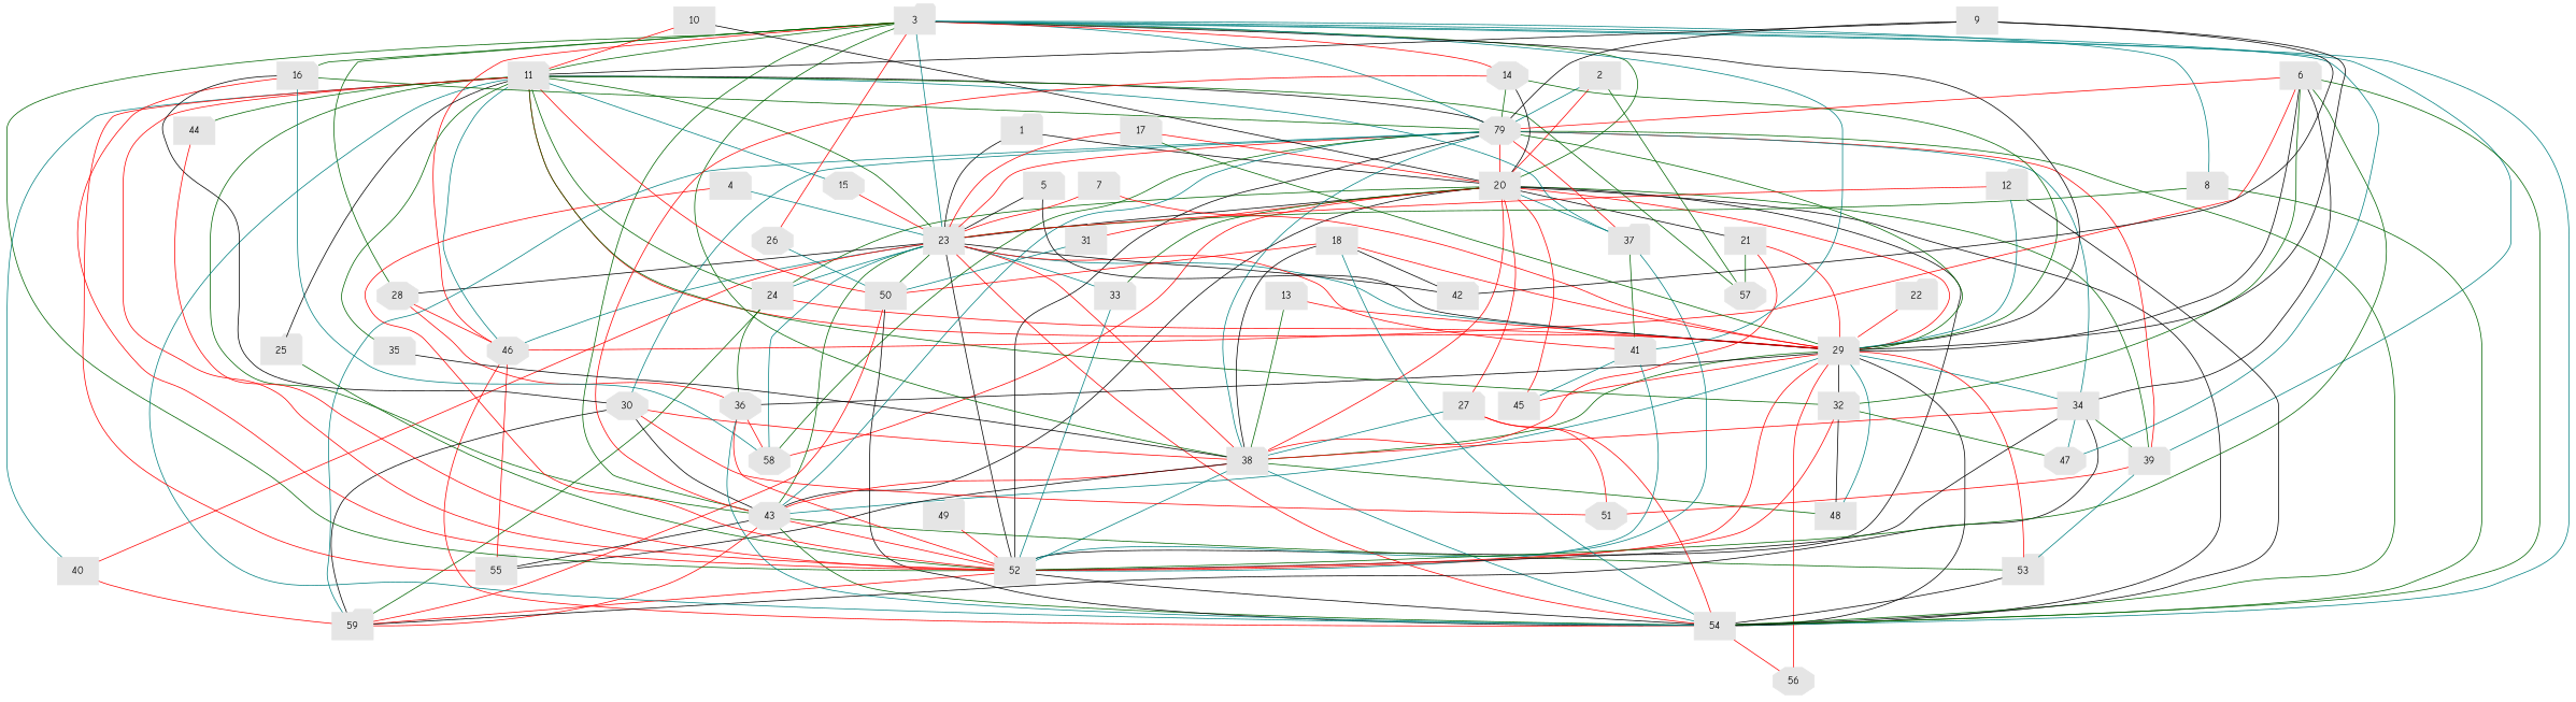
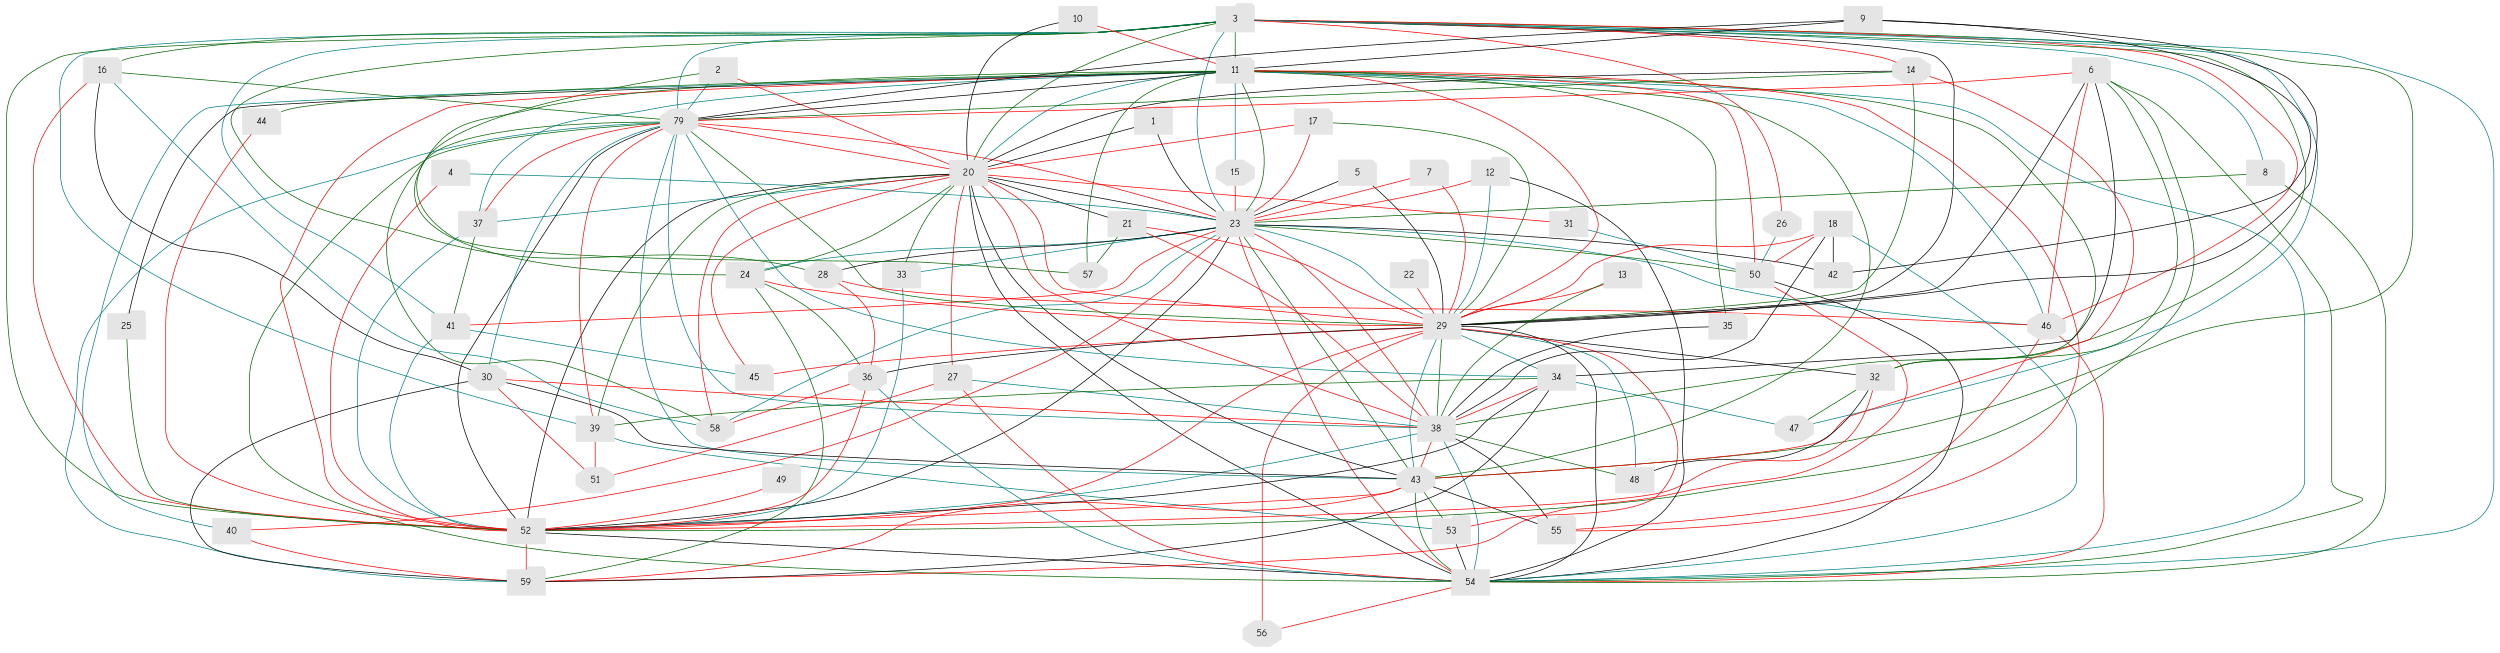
  graph {
    fontname="Comic Neue"
    node [color=gray90 fontname="Comic Neue" shape=note style=filled]
    edge [color=red fontname="Comic Neue" weight=1.0]
    1 [shape=folder]
    20 [shape=box]
    23 [shape=folder]
    29
    38
    39
    43 [shape=octagon]
    52 [shape=box]
    54 [shape=box]
    24 [shape=box]
    37 [shape=folder]
    58 [shape=octagon]
    21 [shape=box]
    27
    31 [shape=folder]
    33
    45
    28 [shape=octagon]
    41
    46 [shape=octagon]
    42
    40 [shape=box]
    50
    2 [shape=box]
    n25 [label=79 shape=octagon]
    57 [shape=octagon]
    34 [shape=box]
    30 [shape=octagon]
    59 [shape=folder]
    3 [shape=folder]
    8
    11
    14 [shape=octagon]
    16
    26 [shape=octagon]
    47 [shape=octagon]
    32
    15 [shape=octagon]
    25 [shape=folder]
    35
    44
    55 [shape=folder]
    36 [shape=octagon]
    48 [shape=box]
    53 [shape=folder]
    56 [shape=octagon]
    51 [shape=octagon]
    4
    5
    6
    7
    9 [shape=box]
    10 [shape=box]
    12 [shape=folder]
    13
    17
    18 [shape=box]
    22 [shape=folder]
    49 [shape=folder]
    1 -- 20 [color=black]
    1 -- 23 [color=black]
    20 -- 23 [color=black]
    20 -- 29
    20 -- 38 [weight=2.0]
    20 -- 39 [color=darkgreen]
    20 -- 43 [color=black]
    20 -- 52 [color=black weight=2.0]
    20 -- 54 [color=black]
    20 -- 24 [color=darkgreen]
    20 -- 37 [color=teal]
    20 -- 58
    20 -- 21 [color=black]
    20 -- 27 [weight=2.0]
    20 -- 31
    20 -- 33 [color=darkgreen]
    20 -- 45
    23 -- 29 [color=teal]
    23 -- 38
    23 -- 43 [color=darkgreen weight=2.0]
    23 -- 52 [color=black]
    23 -- 54 [weight=2.0]
    23 -- 24 [color=teal]
    23 -- 58 [color=teal]
    23 -- 33 [color=teal]
    23 -- 28 [color=black]
    23 -- 41
    23 -- 46 [color=teal]
    23 -- 42 [color=black]
    23 -- 40
    23 -- 50 [color=darkgreen]
    29 -- 38 [color=darkgreen]
    29 -- 43 [color=teal weight=3.0]
    29 -- 52
    29 -- 54 [color=black weight=3.0]
    29 -- 45
    29 -- 34 [color=teal]
    29 -- 32 [color=black]
    29 -- 36 [color=black]
    29 -- 48 [color=teal]
    29 -- 53 [weight=2.0]
    29 -- 56 [weight=2.0]
    38 -- 43 [weight=2.0]
    38 -- 52 [color=teal]
    38 -- 54 [color=teal]
    38 -- 55 [color=black]
    38 -- 48 [color=darkgreen]
    39 -- 53 [color=teal]
    39 -- 51
    43 -- 52 [weight=2.0]
    43 -- 54 [color=darkgreen]
    43 -- 59
    43 -- 55 [color=black]
    43 -- 53 [color=darkgreen]
    52 -- 54 [color=black]
    52 -- 59
    54 -- 56
    24 -- 29
    24 -- 59 [color=darkgreen]
    24 -- 36 [color=darkgreen]
    37 -- 52 [color=teal]
    37 -- 41 [color=darkgreen]
    21 -- 29
    21 -- 38
    21 -- 57 [color=darkgreen weight=2.0]
    27 -- 38 [color=teal]
    27 -- 54 [weight=2.0]
    27 -- 51
    31 -- 50 [color=teal]
    33 -- 52 [color=teal]
    28 -- 46
    28 -- 36
    41 -- 52 [color=teal weight=2.0]
    41 -- 45 [color=teal]
    46 -- 54
    46 -- 55
    40 -- 59 [weight=2.0]
    50 -- 54 [color=black]
    50 -- 59
    2 -- 20
    2 -- n25 [color=teal]
    2 -- 57 [color=darkgreen]
    n25 -- 20 [weight=2.0]
    n25 -- 23
    n25 -- 29 [color=darkgreen weight=2.0]
    n25 -- 38 [color=teal]
    n25 -- 39
    n25 -- 43 [color=teal]
    n25 -- 52 [color=black weight=2.0]
    n25 -- 54 [color=darkgreen weight=2.0]
    n25 -- 37
    n25 -- 58 [color=darkgreen]
    n25 -- 34 [color=teal]
    n25 -- 30 [color=teal]
    n25 -- 59 [color=teal]
    34 -- 38
    34 -- 39 [color=darkgreen]
    34 -- 52 [color=black]
    34 -- 59 [color=black]
    34 -- 47 [color=teal]
    30 -- 38
    30 -- 43 [color=black]
    30 -- 59 [color=black]
    30 -- 51
    3 -- 20 [color=darkgreen]
    3 -- 23 [color=teal weight=2.0]
    3 -- 29 [color=black]
    3 -- 38 [color=darkgreen]
    3 -- 39 [color=teal]
    3 -- 43 [color=darkgreen weight=2.0]
    3 -- 52 [color=darkgreen]
    3 -- 54 [color=teal]
    3 -- 28 [color=darkgreen]
    3 -- 41 [color=teal]
    3 -- 46
    3 -- n25 [color=teal]
    3 -- 8 [color=teal]
    3 -- 11 [color=darkgreen weight=2.0]
    3 -- 14
    3 -- 16 [color=darkgreen]
    3 -- 26
    3 -- 47 [color=teal]
    8 -- 23 [color=darkgreen]
    8 -- 54 [color=darkgreen]
+   11 -- 20 [color=teal]
    11 -- 23 [color=darkgreen]
    11 -- 29
    11 -- 43 [color=darkgreen weight=2.0]
    11 -- 52 [weight=2.0]
    11 -- 54 [color=teal]
    11 -- 24 [color=darkgreen]
    11 -- 37 [color=teal]
    11 -- 46 [color=teal]
    11 -- 40 [color=teal]
    11 -- 50
    11 -- n25 [color=black weight=3.0]
    11 -- 57 [color=darkgreen]
    11 -- 32 [color=darkgreen]
    11 -- 15 [color=teal]
    11 -- 25 [color=black]
    11 -- 35 [color=darkgreen]
    11 -- 44 [color=darkgreen]
    11 -- 55
    14 -- 20 [color=black weight=2.0]
    14 -- 29 [color=darkgreen]
    14 -- 43
    14 -- n25 [color=darkgreen]
    16 -- 52
    16 -- 58 [color=teal]
    16 -- n25 [color=darkgreen]
    16 -- 30 [color=black]
    26 -- 50 [color=teal]
    32 -- 52
    32 -- 47 [color=darkgreen]
    32 -- 48 [color=black]
    15 -- 23
    25 -- 52 [color=darkgreen]
    35 -- 38 [color=black]
    44 -- 52
    36 -- 52
    36 -- 54 [color=teal]
    36 -- 58
    53 -- 54 [color=black]
    4 -- 23 [color=teal]
    4 -- 52
    5 -- 23 [color=black]
    5 -- 29 [color=black]
    6 -- 29 [color=black]
    6 -- 52 [color=darkgreen]
    6 -- 54 [color=darkgreen]
    6 -- 46
    6 -- n25
    6 -- 34 [color=black]
    6 -- 32 [color=darkgreen]
    7 -- 23
    7 -- 29
    9 -- 29 [color=black]
    9 -- 42 [color=black]
    9 -- n25 [color=black]
    9 -- 11 [color=black]
    10 -- 20 [color=black]
    10 -- 11
    12 -- 23
    12 -- 29 [color=teal]
    12 -- 54 [color=black]
    13 -- 29
    13 -- 38 [color=darkgreen]
    17 -- 20
    17 -- 23
    17 -- 29 [color=darkgreen]
    18 -- 29
    18 -- 38 [color=black weight=2.0]
    18 -- 54 [color=teal]
    18 -- 42 [color=black]
    18 -- 50
    22 -- 29
    49 -- 52
  }
